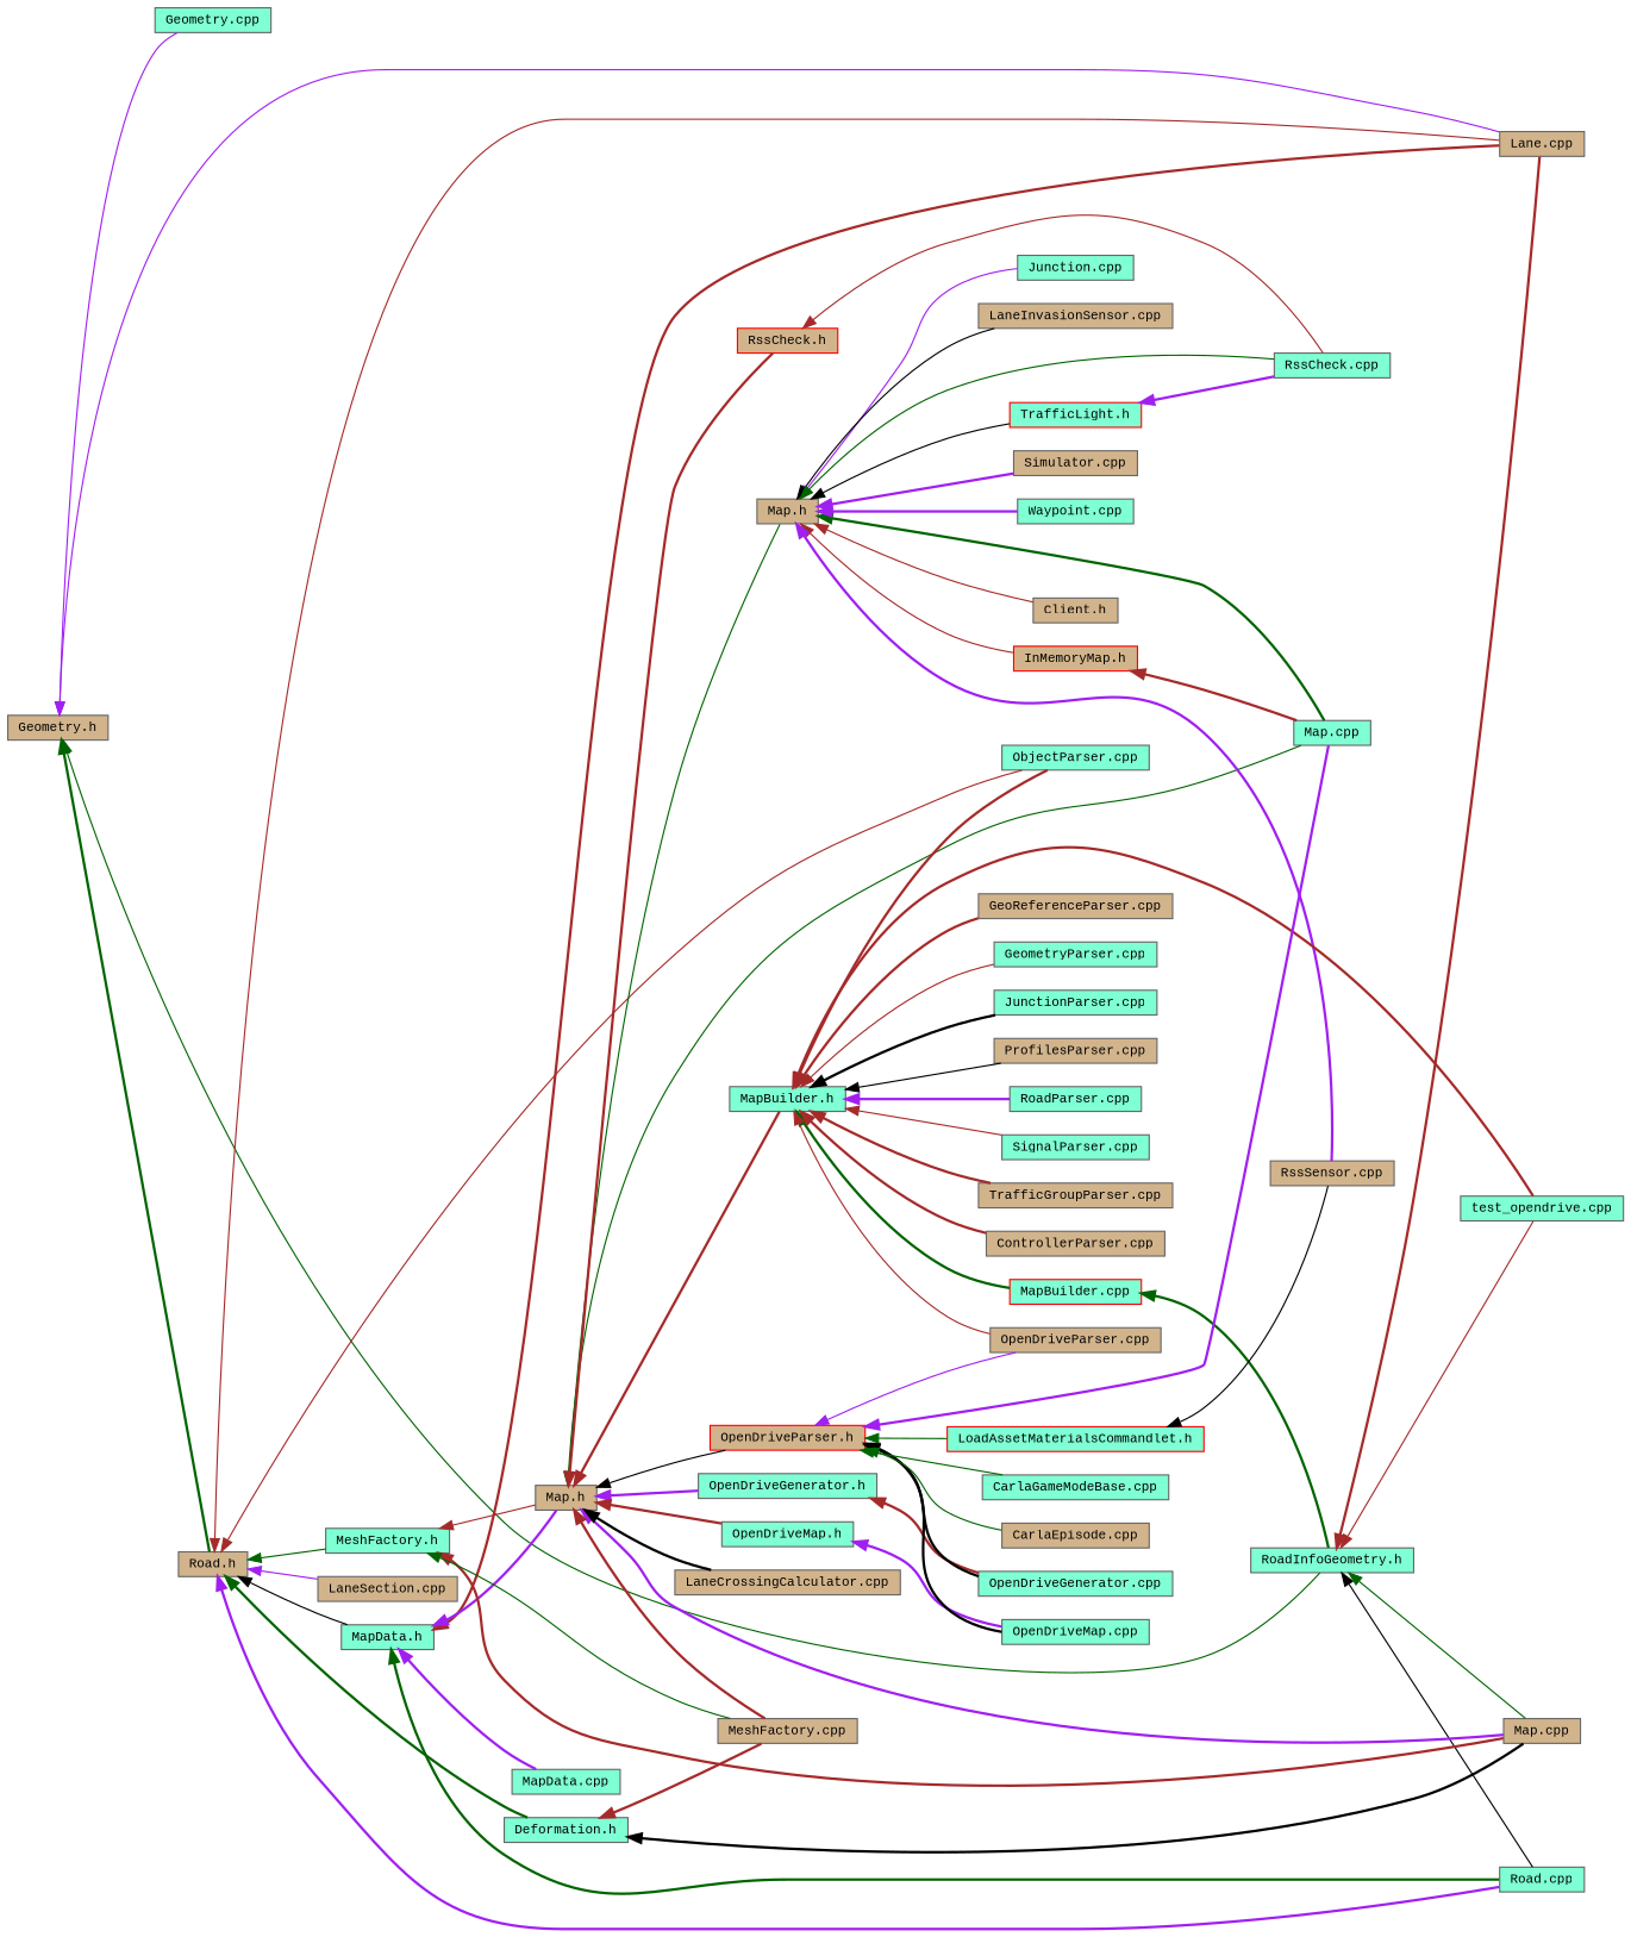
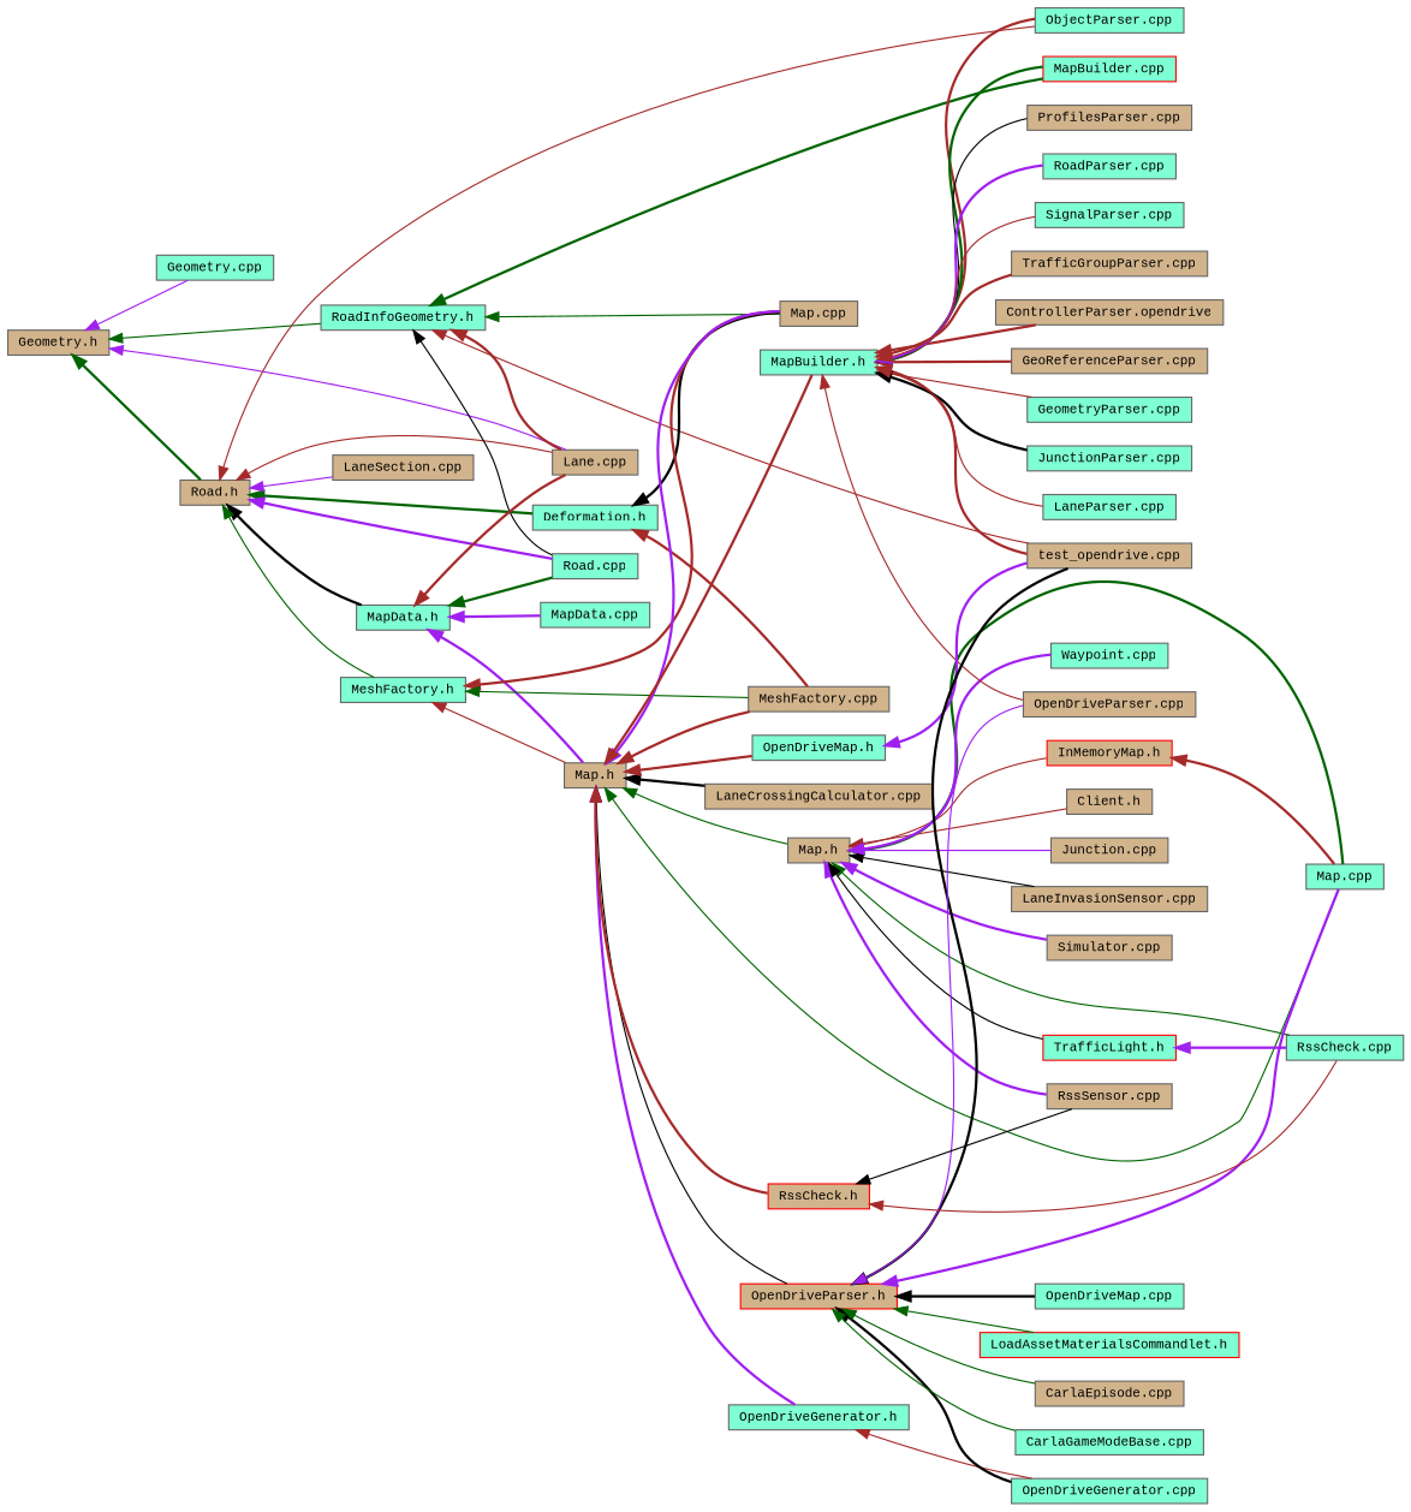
  digraph {
    fontname="Liberation Mono"
    rankdir=LR
    node [color=grey40 fillcolor=aquamarine fontname="Liberation Mono" fontsize=10 shape=box style=filled]
    edge [color=brown dir=back fontname="Liberation Mono" fontsize=10 labelfontname=Helvetica labelfontsize=10 style=bold]
    n1 [color=gray40 fillcolor=tan fontcolor=black height=0.2 label="Geometry.h" width=0.4]
    n2 [height=0.2 label="Geometry.cpp" width=0.4]
    n3 [fillcolor=tan height=0.2 label="Lane.cpp" width=0.4]
    n4 [fillcolor=tan height=0.2 label="Road.h" width=0.4]
    n5 [height=0.2 label="RoadInfoGeometry.h" width=0.4]
    n6 [height=0.2 label="Deformation.h" width=0.4]
    n7 [fillcolor=tan height=0.2 label="LaneSection.cpp" width=0.4]
    n8 [height=0.2 label="MapData.h" width=0.4]
    n9 [height=0.2 label="ObjectParser.cpp" width=0.4]
    n10 [height=0.2 label="Road.cpp" width=0.4]
    n11 [height=0.2 label="MeshFactory.h" width=0.4]
    n12 [fillcolor=tan height=0.2 label="Map.cpp" width=0.4]
    n13 [color=red height=0.2 label="MapBuilder.cpp" width=0.4]
-   n14 [height=0.2 label="test_opendrive.cpp" width=0.4]
+   n14 [fillcolor=tan height=0.2 label="test_opendrive.cpp" width=0.4]
    n15 [fillcolor=tan height=0.2 label="MeshFactory.cpp" width=0.4]
    n16 [fillcolor=tan height=0.2 label="Map.h" width=0.4]
    n17 [height=0.2 label="MapData.cpp" width=0.4]
    n18 [fillcolor=tan height=0.2 label="LaneCrossingCalculator.cpp" width=0.4]
    n19 [height=0.2 label="Map.cpp" width=0.4]
    n20 [fillcolor=tan height=0.2 label="Map.h" width=0.4]
    n21 [height=0.2 label="MapBuilder.h" width=0.4]
    n22 [height=0.2 label="OpenDriveGenerator.h" width=0.4]
    n23 [height=0.2 label="OpenDriveMap.h" width=0.4]
    n24 [color=red fillcolor=tan height=0.2 label="OpenDriveParser.h" width=0.4]
    n25 [color=red fillcolor=tan height=0.2 label="RssCheck.h" width=0.4]
    n26 [fillcolor=tan height=0.2 label="Client.h" width=0.4]
    n27 [color=red fillcolor=tan height=0.2 label="InMemoryMap.h" width=0.4]
-   n28 [height=0.2 label="Junction.cpp" width=0.4]
+   n28 [fillcolor=tan height=0.2 label="Junction.cpp" width=0.4]
    n29 [fillcolor=tan height=0.2 label="LaneInvasionSensor.cpp" width=0.4]
    n30 [height=0.2 label="RssCheck.cpp" width=0.4]
    n31 [fillcolor=tan height=0.2 label="RssSensor.cpp" width=0.4]
    n32 [fillcolor=tan height=0.2 label="Simulator.cpp" width=0.4]
    n33 [color=red height=0.2 label="TrafficLight.h" width=0.4]
    n34 [height=0.2 label="Waypoint.cpp" width=0.4]
-   n35 [fillcolor=tan height=0.2 label="ControllerParser.cpp" width=0.4]
+   n35 [fillcolor=tan height=0.2 label="ControllerParser.opendrive" width=0.4]
    n36 [fillcolor=tan height=0.2 label="GeoReferenceParser.cpp" width=0.4]
    n37 [height=0.2 label="GeometryParser.cpp" width=0.4]
    n38 [height=0.2 label="JunctionParser.cpp" width=0.4]
+   n39 [height=0.2 label="LaneParser.cpp" width=0.4]
    n40 [fillcolor=tan height=0.2 label="OpenDriveParser.cpp" width=0.4]
    n41 [fillcolor=tan height=0.2 label="ProfilesParser.cpp" width=0.4]
    n42 [height=0.2 label="RoadParser.cpp" width=0.4]
    n43 [height=0.2 label="SignalParser.cpp" width=0.4]
    n44 [fillcolor=tan height=0.2 label="TrafficGroupParser.cpp" width=0.4]
    n45 [height=0.2 label="OpenDriveGenerator.cpp" width=0.4]
    n46 [height=0.2 label="OpenDriveMap.cpp" width=0.4]
    n47 [color=red height=0.2 label="LoadAssetMaterialsCommandlet.h" width=0.4]
    n48 [fillcolor=tan height=0.2 label="CarlaEpisode.cpp" width=0.4]
    n49 [height=0.2 label="CarlaGameModeBase.cpp" width=0.4]
    n1 -> n2 [color=purple style=solid]
    n1 -> n3 [color=purple style=solid]
    n1 -> n4 [color=darkgreen]
    n1 -> n5 [color=darkgreen style=solid]
    n4 -> n3 [style=solid]
    n4 -> n6 [color=darkgreen]
    n4 -> n7 [color=purple style=solid]
-   n4 -> n8 [color=black style=solid]
+   n4 -> n8 [color=black]
    n4 -> n9 [style=solid]
    n4 -> n10 [color=purple]
    n4 -> n11 [color=darkgreen style=solid]
    n5 -> n3
    n5 -> n10 [color=black style=solid]
    n5 -> n12 [color=darkgreen style=solid]
-   n13 -> n5 [color=darkgreen]
+   n5 -> n13 [color=darkgreen]
    n5 -> n14 [style=solid]
    n6 -> n12 [color=black]
    n6 -> n15
    n8 -> n3
    n8 -> n10 [color=darkgreen]
    n8 -> n16 [color=purple]
    n8 -> n17 [color=purple]
    n11 -> n12
    n11 -> n15 [color=darkgreen style=solid]
    n11 -> n16 [style=solid]
    n16 -> n12 [color=purple]
    n16 -> n15
    n16 -> n18 [color=black]
    n16 -> n19 [color=darkgreen style=solid]
    n16 -> n20 [color=darkgreen style=solid]
    n16 -> n21
    n16 -> n22 [color=purple]
    n16 -> n23
    n16 -> n24 [color=black style=solid]
    n16 -> n25
    n20 -> n19 [color=darkgreen]
    n20 -> n26 [style=solid]
    n20 -> n27 [style=solid]
    n20 -> n28 [color=purple style=solid]
    n20 -> n29 [color=black style=solid]
    n20 -> n30 [color=darkgreen style=solid]
    n20 -> n31 [color=purple]
    n20 -> n32 [color=purple]
    n20 -> n33 [color=black style=solid]
    n20 -> n34 [color=purple]
    n21 -> n9
    n21 -> n13 [color=darkgreen]
    n21 -> n14
    n21 -> n35
    n21 -> n36
    n21 -> n37 [style=solid]
    n21 -> n38 [color=black]
+   n21 -> n39 [style=solid]
    n21 -> n40 [style=solid]
    n21 -> n41 [color=black style=solid]
    n21 -> n42 [color=purple]
    n21 -> n43 [style=solid]
    n21 -> n44
-   n22 -> n45
-   n23 -> n46 [color=purple]
+   n22 -> n45 [style=solid]
+   n23 -> n14 [color=purple]
+   n24 -> n14 [color=black]
    n24 -> n19 [color=purple]
    n24 -> n40 [color=purple style=solid]
    n24 -> n45 [color=black]
    n24 -> n46 [color=black]
    n24 -> n47 [color=darkgreen style=solid]
    n24 -> n48 [color=darkgreen style=solid]
    n24 -> n49 [color=darkgreen style=solid]
    n25 -> n30 [style=solid]
-   n47 -> n31 [color=black style=solid]
+   n25 -> n31 [color=black style=solid]
    n27 -> n19
    n33 -> n30 [color=purple]
  }
